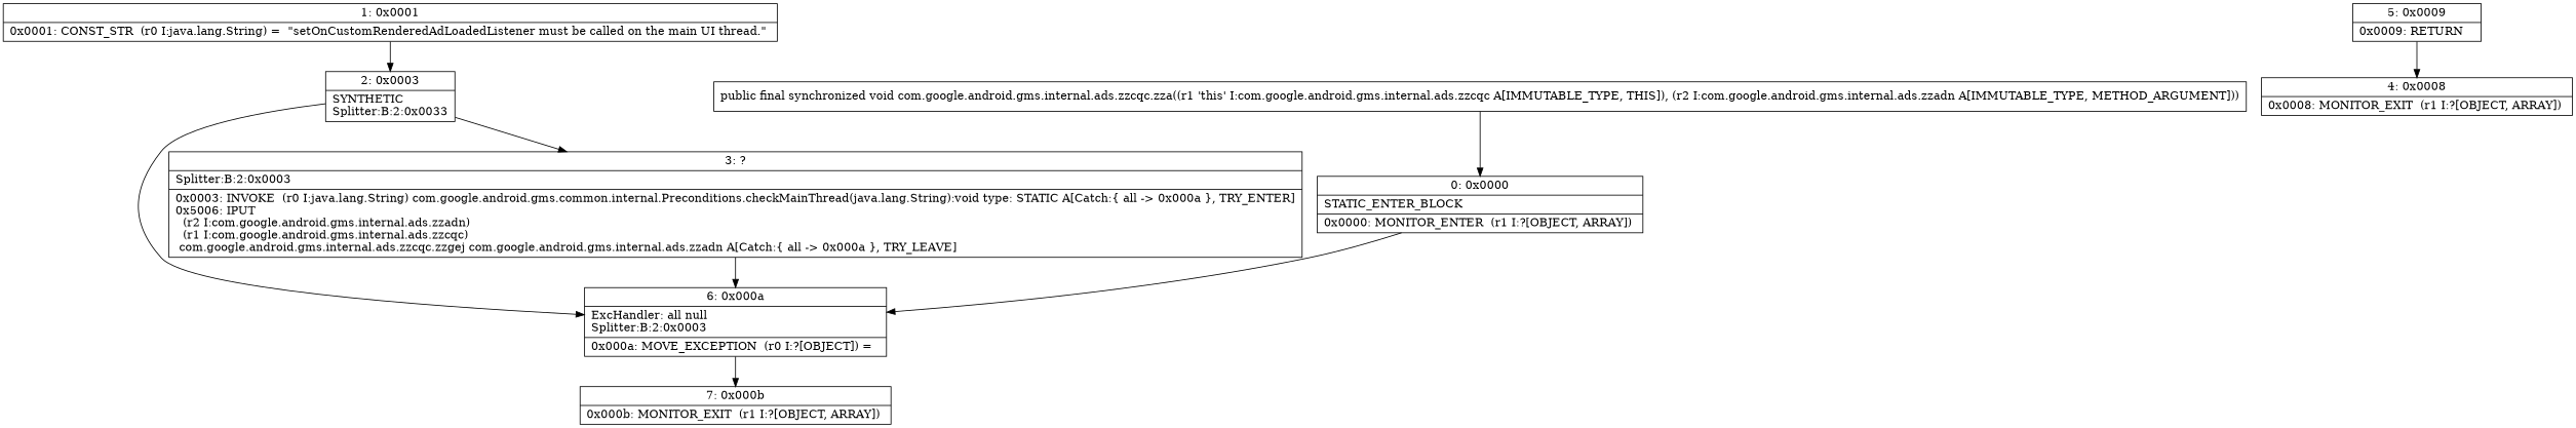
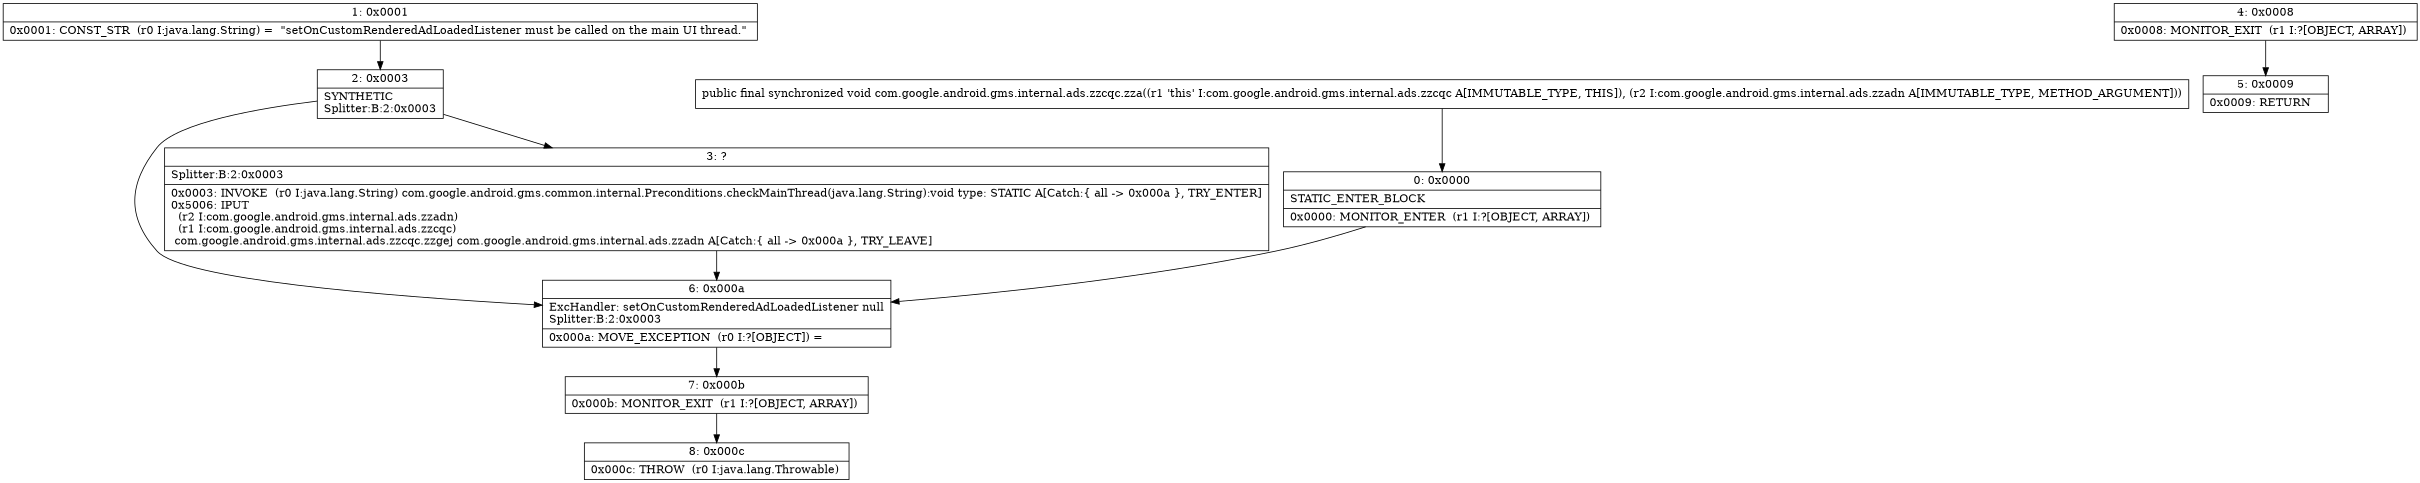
  digraph {
    node [shape=record]
    n1 [label="{0\:\ 0x0000|STATIC_ENTER_BLOCK\l|0x0000: MONITOR_ENTER  (r1 I:?[OBJECT, ARRAY]) \l}"]
-   n2 [label="{6\:\ 0x000a|ExcHandler: all null\lSplitter:B:2:0x0003\l|0x000a: MOVE_EXCEPTION  (r0 I:?[OBJECT]) =  \l}"]
+   n2 [label="{6\:\ 0x000a|ExcHandler: setOnCustomRenderedAdLoadedListener null\lSplitter:B:2:0x0003\l|0x000a: MOVE_EXCEPTION  (r0 I:?[OBJECT]) =  \l}"]
    n3 [label="{1\:\ 0x0001|0x0001: CONST_STR  (r0 I:java.lang.String) =  \"setOnCustomRenderedAdLoadedListener must be called on the main UI thread.\" \l}"]
-   n4 [label="{2\:\ 0x0003|SYNTHETIC\lSplitter:B:2:0x0033\l}"]
+   n4 [label="{2\:\ 0x0003|SYNTHETIC\lSplitter:B:2:0x0003\l}"]
    n5 [label="{3\:\ ?|Splitter:B:2:0x0003\l|0x0003: INVOKE  (r0 I:java.lang.String) com.google.android.gms.common.internal.Preconditions.checkMainThread(java.lang.String):void type: STATIC A[Catch:\{ all \-\> 0x000a \}, TRY_ENTER]\l0x5006: IPUT  \l  (r2 I:com.google.android.gms.internal.ads.zzadn)\l  (r1 I:com.google.android.gms.internal.ads.zzcqc)\l com.google.android.gms.internal.ads.zzcqc.zzgej com.google.android.gms.internal.ads.zzadn A[Catch:\{ all \-\> 0x000a \}, TRY_LEAVE]\l}"]
    n6 [label="{7\:\ 0x000b|0x000b: MONITOR_EXIT  (r1 I:?[OBJECT, ARRAY]) \l}"]
    n7 [label="{4\:\ 0x0008|0x0008: MONITOR_EXIT  (r1 I:?[OBJECT, ARRAY]) \l}"]
    n8 [label="{5\:\ 0x0009|0x0009: RETURN   \l}"]
+   n9 [label="{8\:\ 0x000c|0x000c: THROW  (r0 I:java.lang.Throwable) \l}"]
    n10 [label="{public final synchronized void com.google.android.gms.internal.ads.zzcqc.zza((r1 'this' I:com.google.android.gms.internal.ads.zzcqc A[IMMUTABLE_TYPE, THIS]), (r2 I:com.google.android.gms.internal.ads.zzadn A[IMMUTABLE_TYPE, METHOD_ARGUMENT])) }"]
    n1 -> n2
    n2 -> n6
    n3 -> n4
    n4 -> n2
    n4 -> n5
    n5 -> n2
-   n8 -> n7
+   n6 -> n9
+   n7 -> n8
    n10 -> n1
  }
